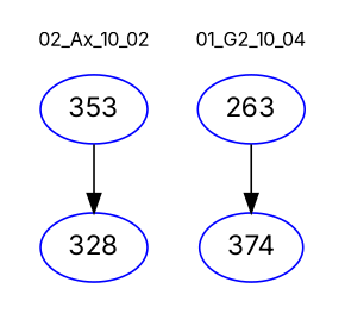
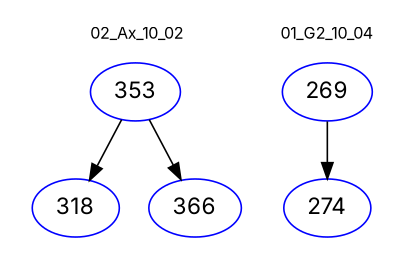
  digraph {
    fontname=Inter
    node [color=blue fontname=Inter]
    edge [color=black fontname=Inter]
    n1 [label=353]
-   n2 [label=328]
-   n4 [label=263]
-   n5 [label=374]
+   n2 [label=318]
+   n3 [label=366]
+   n4 [label=269]
+   n5 [label=274]
    subgraph cluster_1 {
      color=white
      fontsize=10
      label="02_Ax_10_02"
      n1
      n2
+     n3
    }
    subgraph cluster_2 {
      color=white
      fontsize=10
      label="01_G2_10_04"
      n4
      n5
    }
    n1 -> n2
+   n1 -> n3
    n4 -> n5
  }
